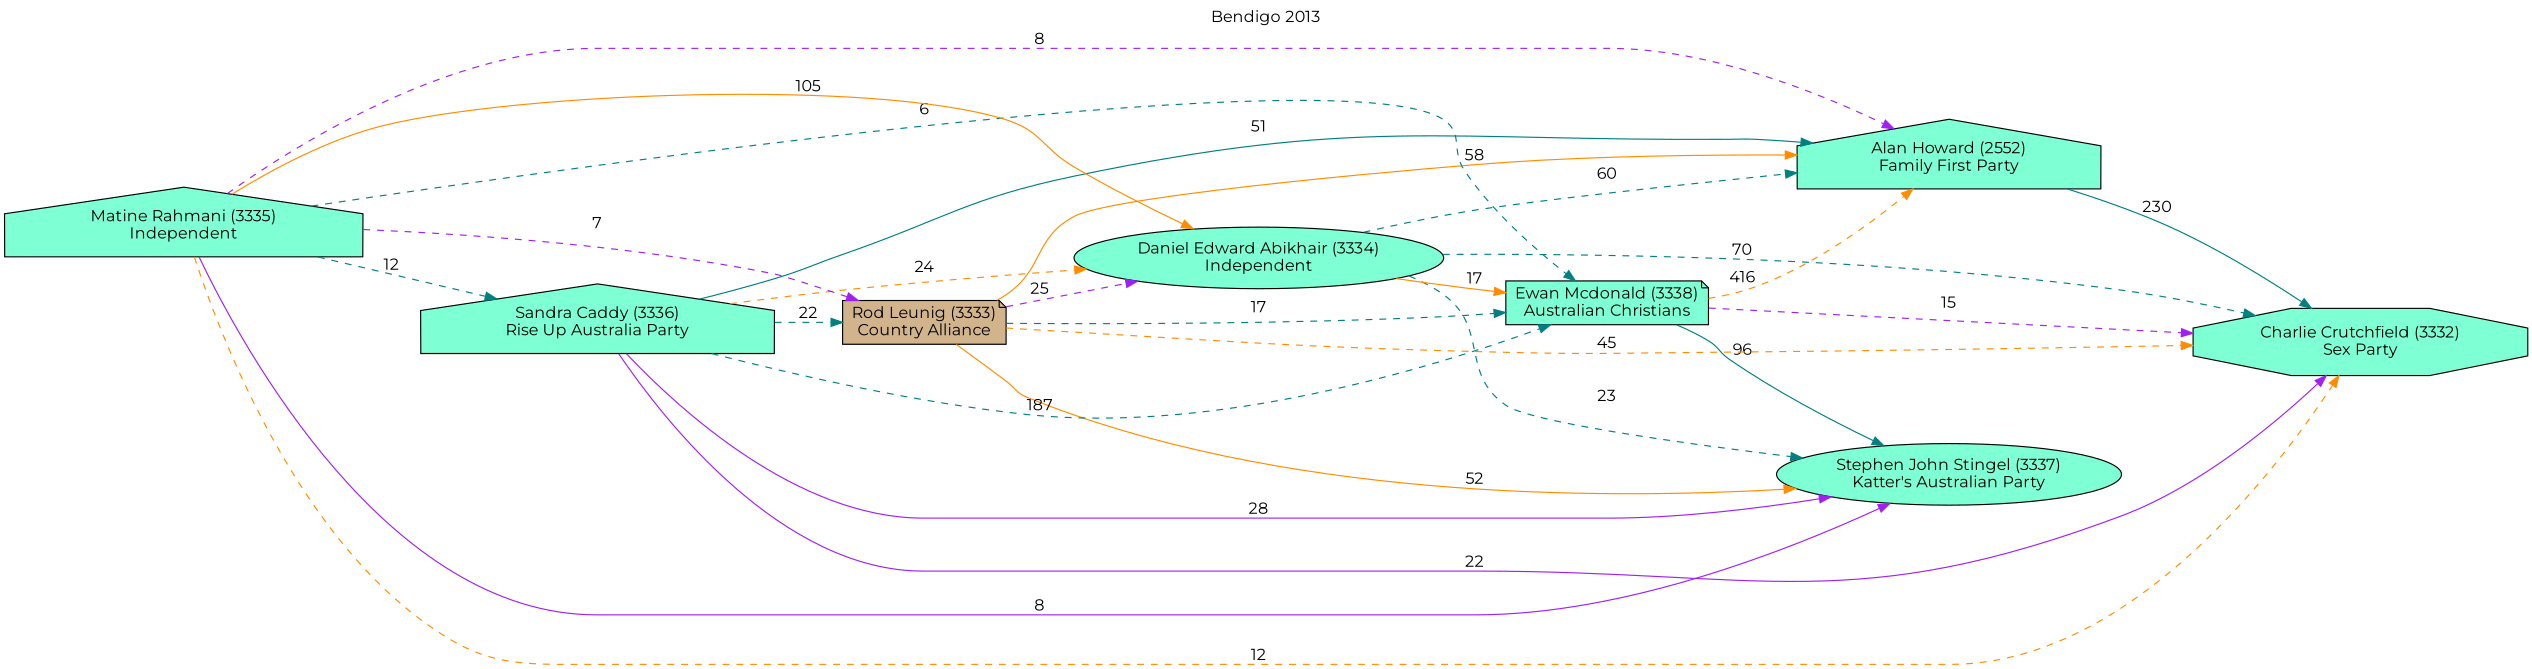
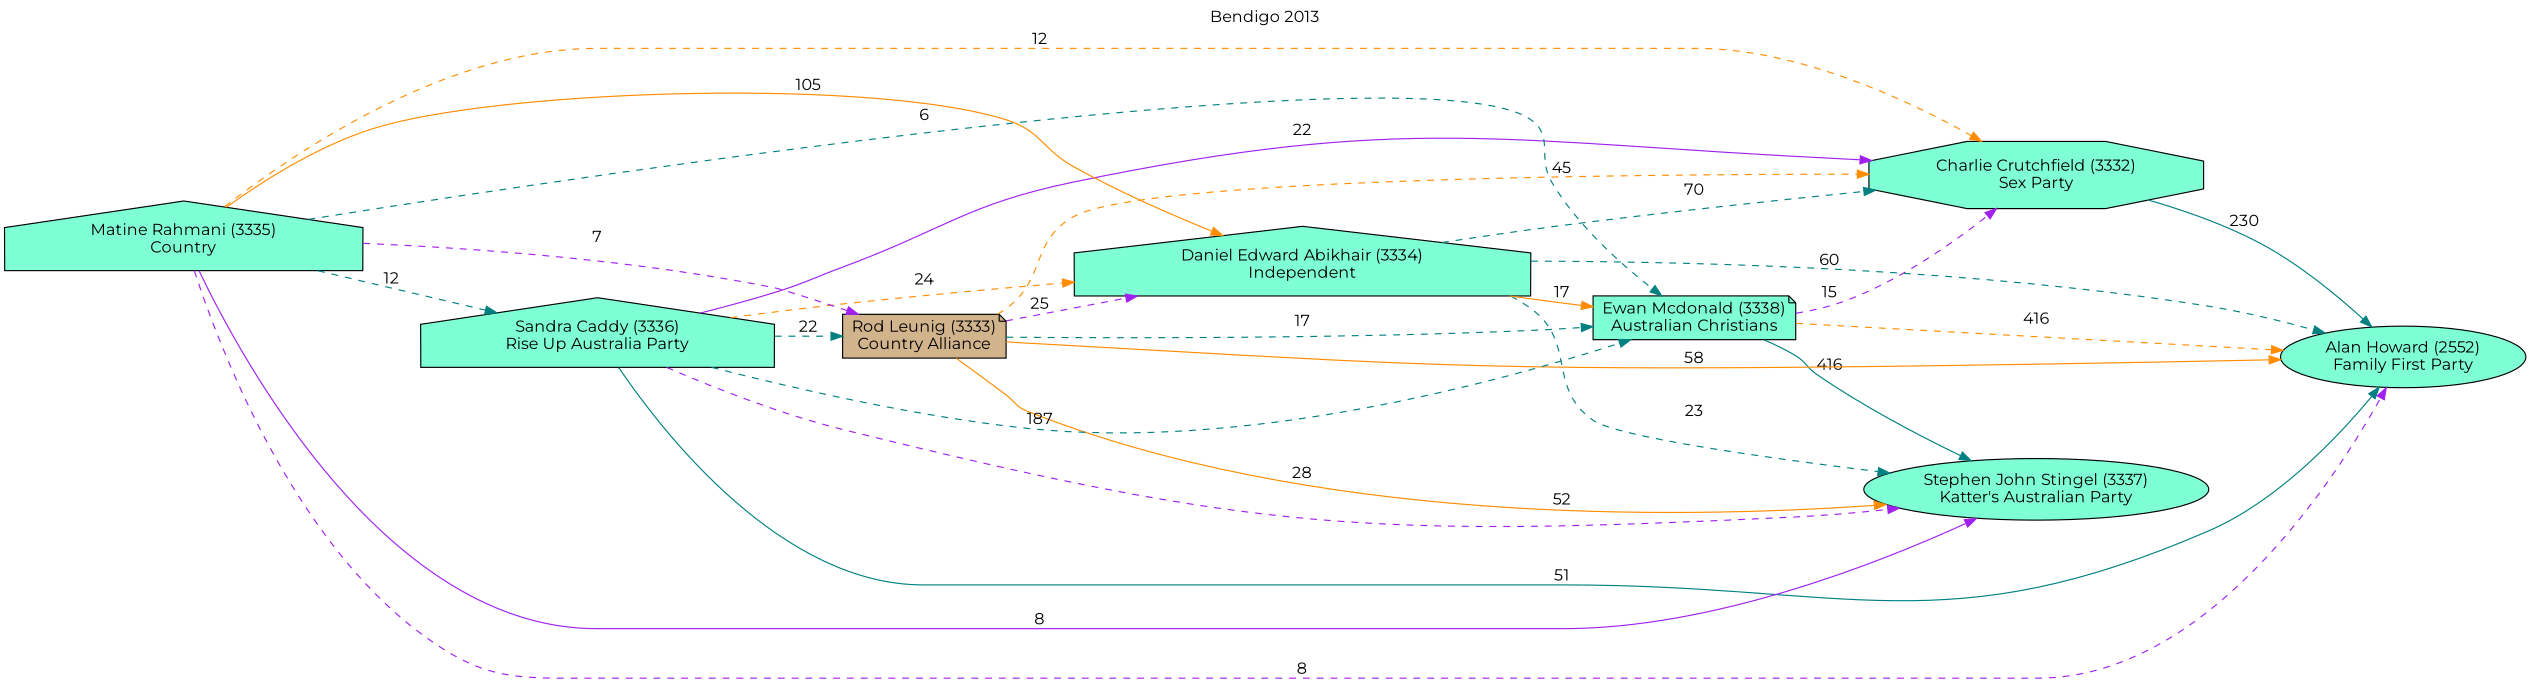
  digraph {
    fontname=Montserrat
    label="Bendigo 2013"
    labelloc=t
    mclimit=2
    rankdir=LR
    node [fillcolor=aquamarine fontname=Montserrat shape=house style=filled]
    edge [color=teal fontname=Montserrat style=dashed]
    n1 [label="Charlie Crutchfield (3332)\nSex Party" shape=octagon]
-   n2 [label="Alan Howard (2552)\nFamily First Party"]
+   n2 [label="Alan Howard (2552)\nFamily First Party" shape=ellipse]
    n3 [label="Stephen John Stingel (3337)\nKatter's Australian Party" shape=ellipse]
    n4 [label="Ewan Mcdonald (3338)\nAustralian Christians" shape=note]
-   n5 [label="Daniel Edward Abikhair (3334)\nIndependent" shape=ellipse]
+   n5 [label="Daniel Edward Abikhair (3334)\nIndependent"]
    n6 [fillcolor=tan label="Rod Leunig (3333)\nCountry Alliance" shape=note]
    n7 [label="Sandra Caddy (3336)\nRise Up Australia Party"]
-   n8 [label="Matine Rahmani (3335)\nIndependent"]
-   n2 -> n1 [label=230 style=solid]
+   n8 [label="Matine Rahmani (3335)\nCountry"]
+   n1 -> n2 [label=230 style=solid]
    n4 -> n1 [color=purple label=15]
    n4 -> n2 [color=darkorange label=416]
-   n4 -> n3 [label=96 style=solid]
+   n4 -> n3 [label=416 style=solid]
    n5 -> n1 [label=70]
    n5 -> n2 [label=60]
    n5 -> n3 [label=23]
    n5 -> n4 [color=darkorange label=17 style=solid]
    n6 -> n1 [color=darkorange label=45]
    n6 -> n2 [color=darkorange label=58 style=solid]
    n6 -> n3 [color=darkorange label=52 style=solid]
    n6 -> n4 [label=17]
    n6 -> n5 [color=purple label=25]
    n7 -> n1 [color=purple label=22 style=solid]
    n7 -> n2 [label=51 style=solid]
-   n7 -> n3 [color=purple label=28 style=solid]
+   n7 -> n3 [color=purple label=28]
    n7 -> n4 [label=187]
    n7 -> n5 [color=darkorange label=24]
    n7 -> n6 [label=22]
    n8 -> n1 [color=darkorange label=12]
    n8 -> n2 [color=purple label=8]
    n8 -> n3 [color=purple label=8 style=solid]
    n8 -> n4 [label=6]
    n8 -> n5 [color=darkorange label=105 style=solid]
    n8 -> n6 [color=purple label=7]
    n8 -> n7 [label=12]
  }
